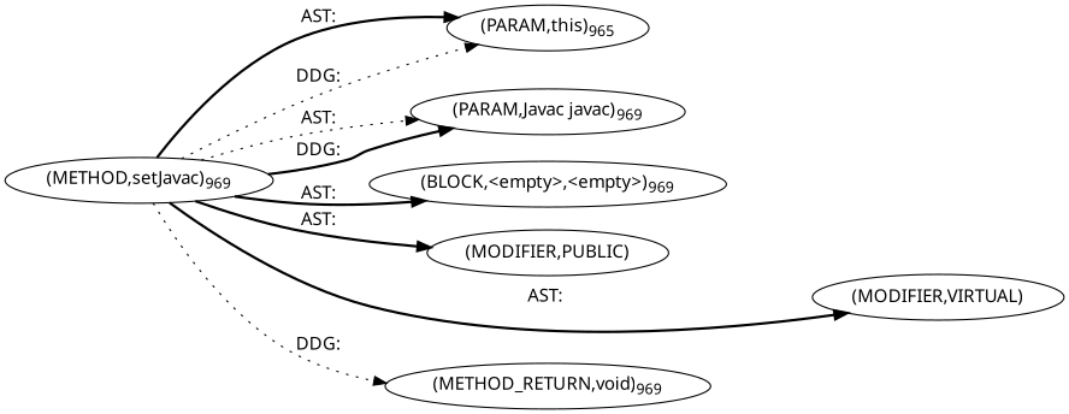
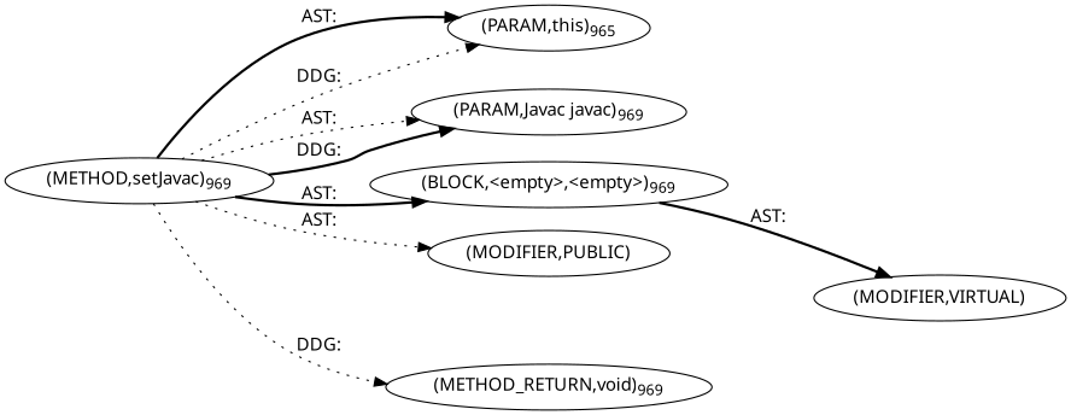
  digraph {
    fontname="Noto Sans"
    rankdir=LR
    node [fontname="Noto Sans"]
    edge [fontname="Noto Sans" style=bold]
    n1 [label=<(METHOD,setJavac)<SUB>969</SUB>>]
    n2 [label=<(PARAM,this)<SUB>965</SUB>>]
    n3 [label=<(PARAM,Javac javac)<SUB>969</SUB>>]
    n4 [label=<(BLOCK,&lt;empty&gt;,&lt;empty&gt;)<SUB>969</SUB>>]
    n5 [label=<(MODIFIER,PUBLIC)>]
    n6 [label=<(MODIFIER,VIRTUAL)>]
    n7 [label=<(METHOD_RETURN,void)<SUB>969</SUB>>]
    n1 -> n2 [label="AST: "]
    n1 -> n2 [label="DDG: " style=dotted]
    n1 -> n3 [label="AST: " style=dotted]
    n1 -> n3 [label="DDG: "]
    n1 -> n4 [label="AST: "]
-   n1 -> n5 [label="AST: "]
-   n1 -> n6 [label="AST: "]
+   n1 -> n5 [label="AST: " style=dotted]
+   n4 -> n6 [label="AST: "]
    n1 -> n7 [label="DDG: " style=dotted]
  }
